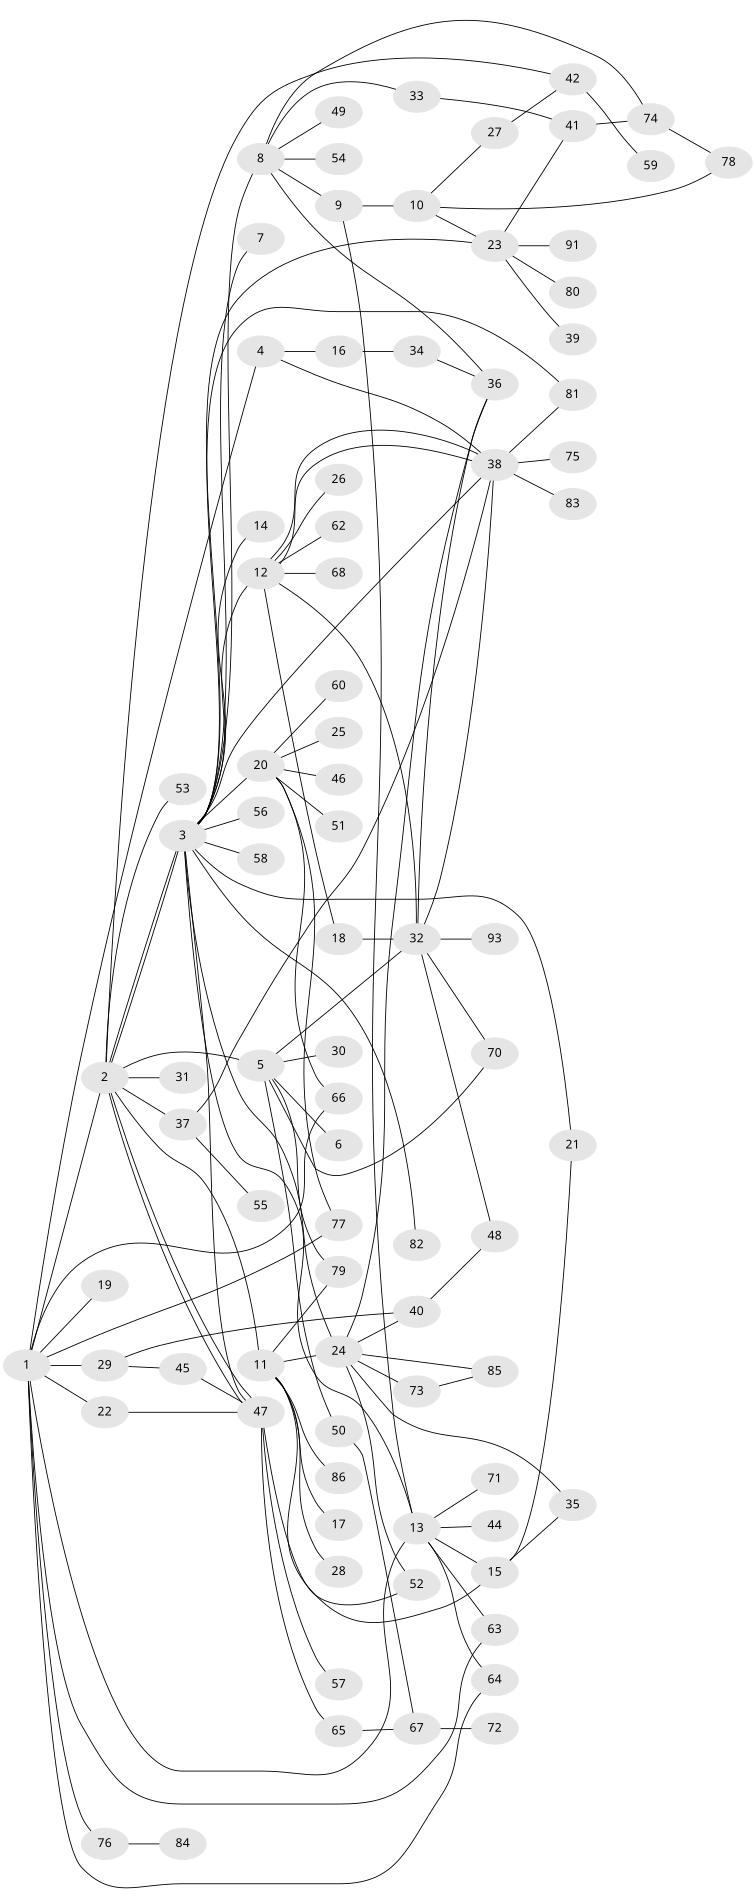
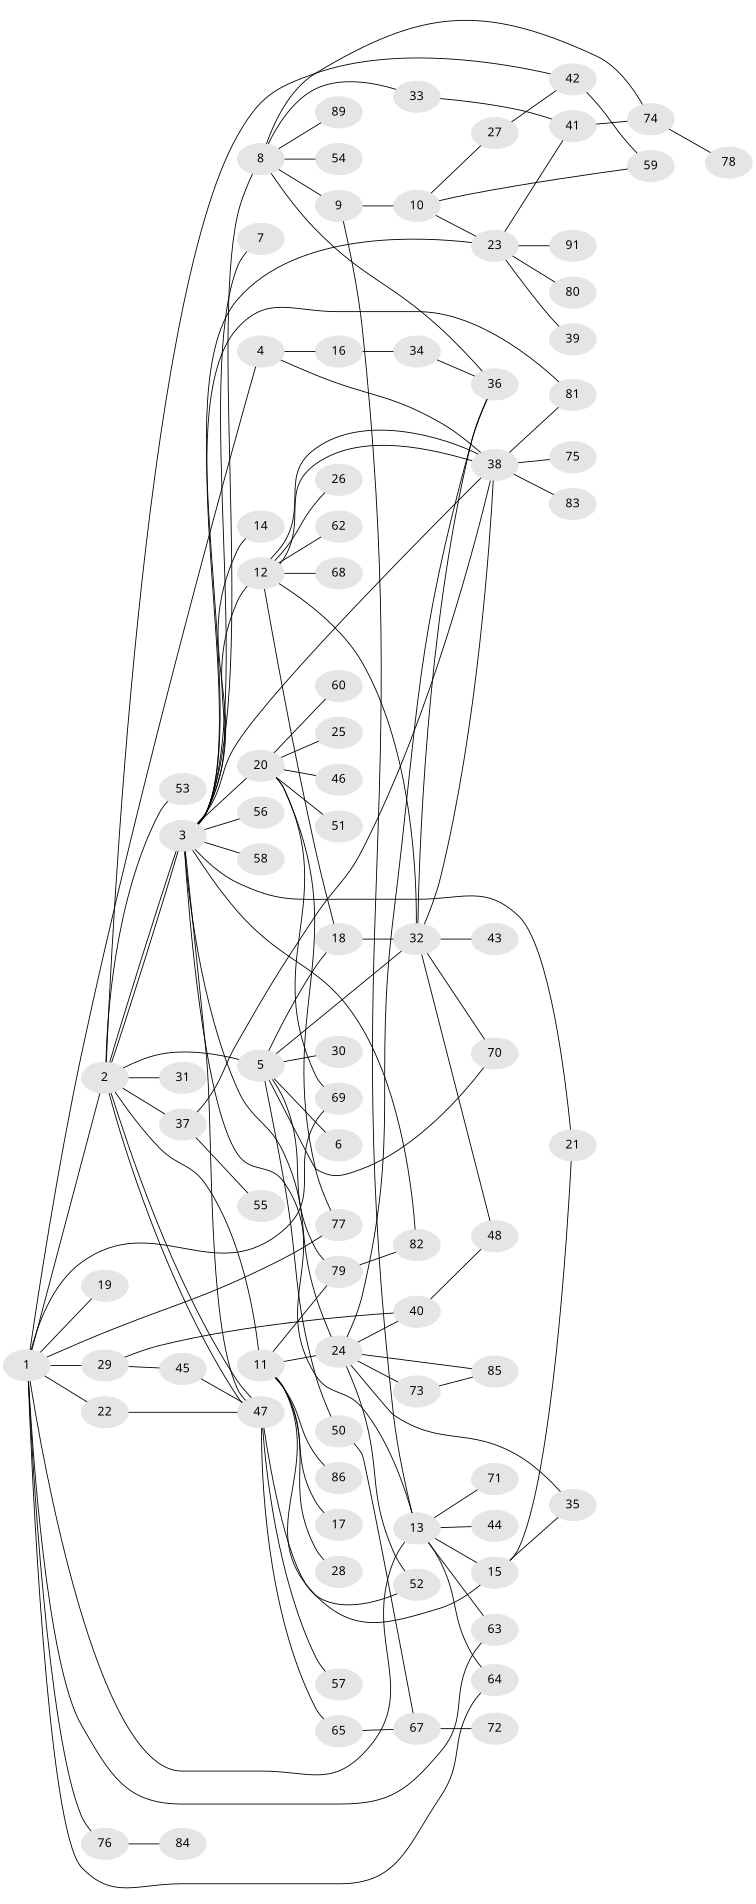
  graph {
    fontname="Noto Sans"
    rankdir=LR
    node [color=gray90 fontname="Noto Sans" style=filled]
    edge [fontname="Noto Sans"]
    1
    2
    4
    13
    19
    22
    29
    63
    64
-   66
+   66 [label=69]
    76
    77
    3
    5
    11
    31
    37
    42
    47
    53
    38
    16
    15
    44
    71
    40
    45
    84
    7
    8
    12
    14
    20
    21
    23
    24
    56
    58
    81
    82
    6
    18
    30
    32
    50
    70
    79
    17
    28
    86
    55
    59
    52
    57
    65
    9
    33
    36
-   49
+   49 [label=89]
    54
    74
    26
    62
    68
    25
    46
    51
    60
    39
    41
    n71 [label=91]
    80
    35
    73
    85
    75
    83
    34
-   43 [label=93]
+   43
    48
    67
    10
    78
    27
    72
    1 -- 2
    1 -- 4
    1 -- 13
    1 -- 19
    1 -- 22
    1 -- 29
    1 -- 63
    1 -- 64
    1 -- 66
    1 -- 76
    1 -- 77
    2 -- 3
    2 -- 3
    2 -- 5
    2 -- 11
    2 -- 31
    2 -- 37
    2 -- 42
    2 -- 47
    2 -- 47
    2 -- 53
    4 -- 38
    4 -- 16
    13 -- 63
    13 -- 64
    13 -- 15
    13 -- 44
    13 -- 71
    22 -- 47
    29 -- 40
    29 -- 45
    76 -- 84
    3 -- 13
    3 -- 47
    3 -- 38
    3 -- 7
    3 -- 8
    3 -- 12
    3 -- 14
    3 -- 20
    3 -- 21
    3 -- 23
    3 -- 24
    3 -- 56
    3 -- 58
    3 -- 81
    3 -- 82
    5 -- 6
+   5 -- 18
    5 -- 30
    5 -- 32
    5 -- 50
    5 -- 70
    5 -- 79
    11 -- 15
    11 -- 24
    11 -- 79
    11 -- 17
    11 -- 28
    11 -- 86
    37 -- 38
    37 -- 55
    42 -- 59
    47 -- 52
    47 -- 57
    47 -- 65
    38 -- 81
    38 -- 75
    38 -- 83
    16 -- 34
    15 -- 21
    15 -- 35
    40 -- 48
    45 -- 47
    8 -- 9
    8 -- 33
    8 -- 36
    8 -- 49
    8 -- 54
    8 -- 74
    12 -- 38
    12 -- 38
    12 -- 18
    12 -- 32
    12 -- 26
    12 -- 62
    12 -- 68
    20 -- 66
    20 -- 77
    20 -- 25
    20 -- 46
    20 -- 51
    20 -- 60
    23 -- 39
    23 -- 41
    23 -- n71
    23 -- 80
    24 -- 40
    24 -- 52
    24 -- 36
    24 -- 35
    24 -- 73
    24 -- 85
    18 -- 32
    32 -- 38
    32 -- 70
    32 -- 36
    32 -- 43
    32 -- 48
    50 -- 67
+   79 -- 82
    65 -- 67
    9 -- 13
    9 -- 10
    33 -- 41
    74 -- 78
    41 -- 74
    73 -- 85
    34 -- 36
    67 -- 72
    10 -- 23
-   10 -- 78
+   10 -- 59
    10 -- 27
    27 -- 42
  }
